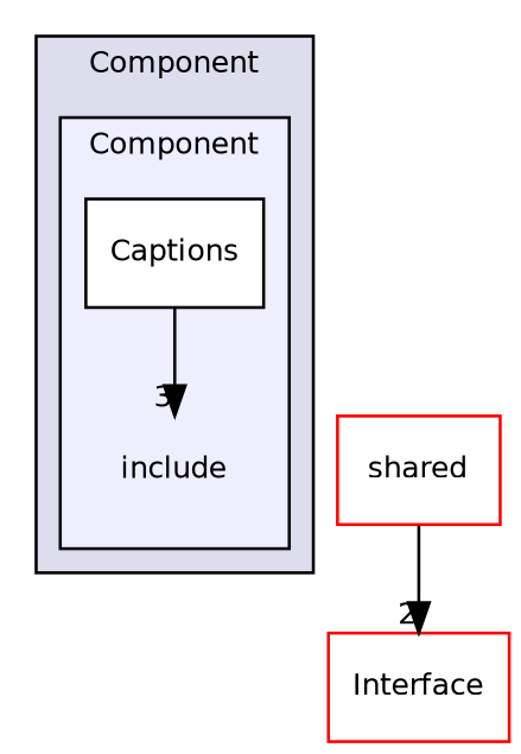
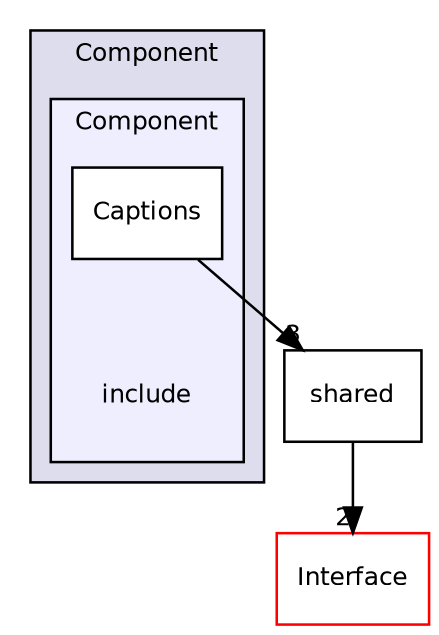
  digraph {
    compound=true
    node [fontname=Helvetica fontsize=10 shape=box color=red fillcolor=white style=filled]
    edge [labeldistance=1.5 labelfontname=Helvetica labelfontsize=10]
    n1 [label=include shape=plaintext color="" fillcolor="" style=""]
    n2 [color=black label=Captions]
-   n3 [label=shared]
+   n3 [color=black label=shared]
    n4 [label=Interface]
    subgraph cluster_1 {
      bgcolor="#ddddee"
      fontname=Helvetica
      fontsize=10
      label=Component
      pencolor=black
      subgraph cluster_2 {
        bgcolor="#eeeeff"
        fontname=Helvetica
        fontsize=10
        label=Component
        pencolor=black
        n1
        n2
      }
    }
-   n2 -> n1 [headlabel=3]
+   n2 -> n3 [headlabel=3]
    n3 -> n4 [headlabel=2]
  }
